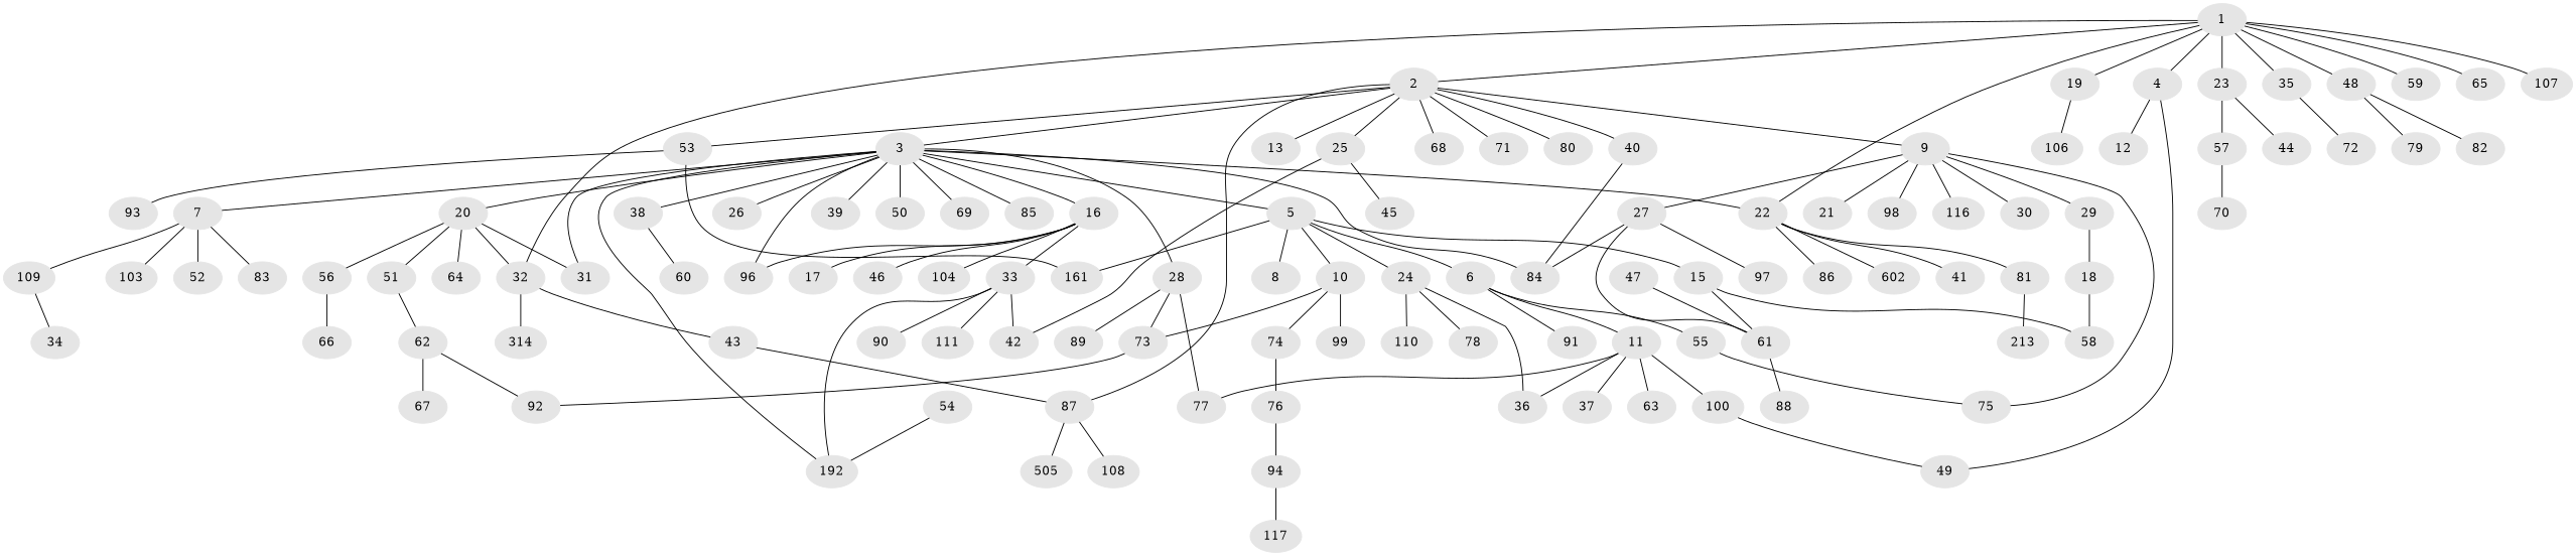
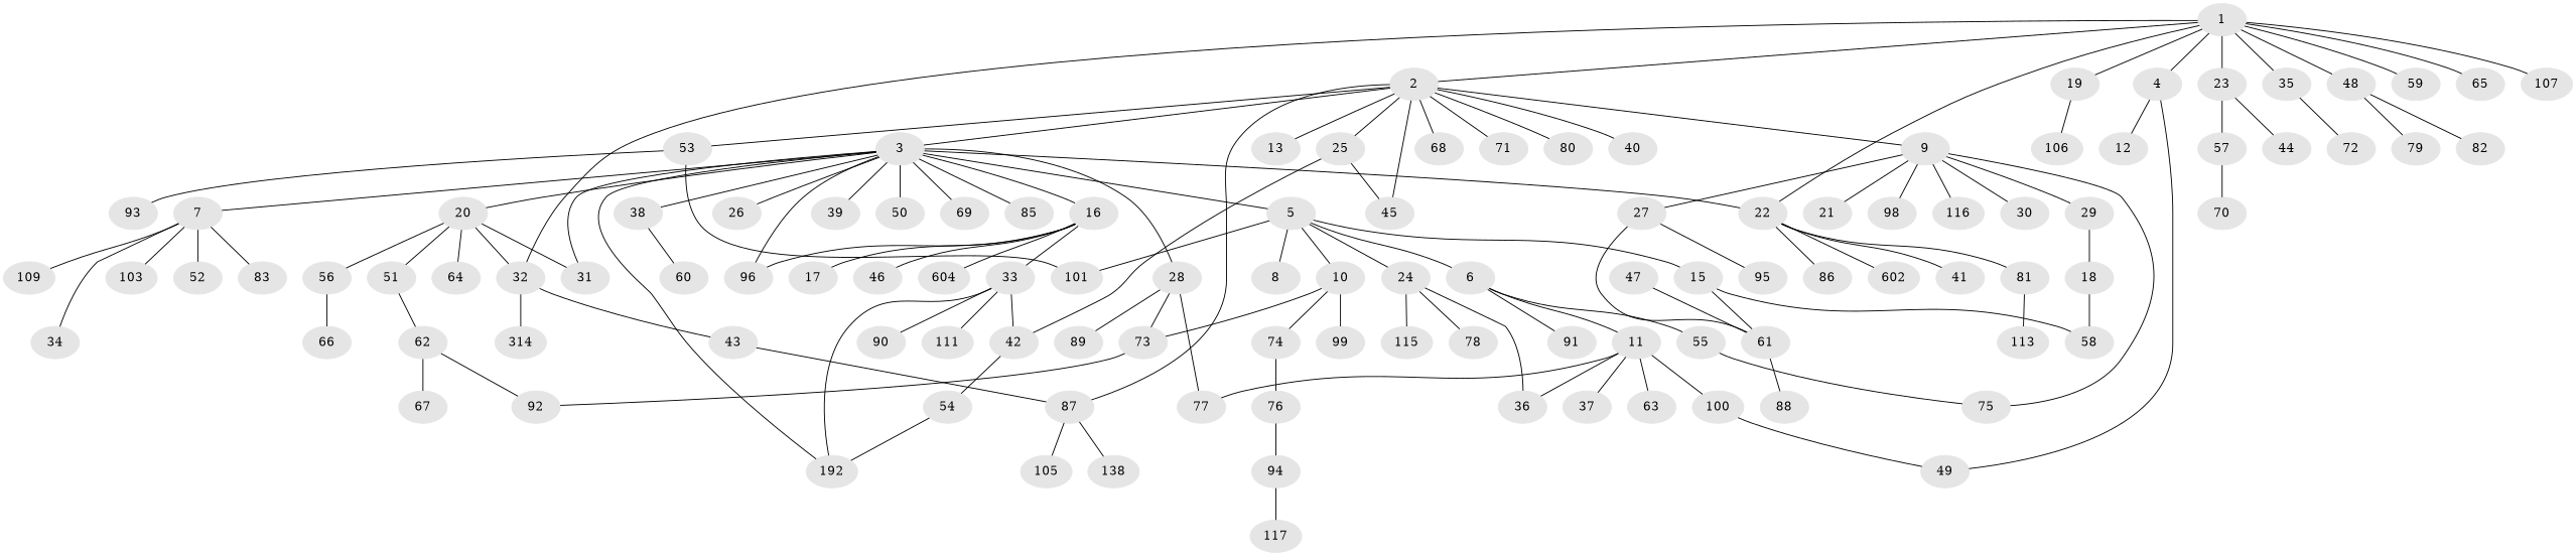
  graph {
    node [color=gray90 style=filled]
    1
    2
    4
    19
    22
    23
    32
    35
    48
    59
    65
    107
    3
    9
    13
    25
    40
    45
    53
    68
    71
    80
    87
    12
    49
    106
    41
    81
    86
    n30 [label=602]
    44
    57
    43
    n34 [label=314]
    72
    79
    82
    5
    7
    16
    20
    26
    28
    31
    38
    39
    50
    69
-   84
    85
    96
    n52 [label=192]
    21
    27
    29
    30
    75
    98
    116
    42
-   101 [label=161]
+   101
    93
-   105 [label=505]
-   108
+   105
+   108 [label=138]
    6
    8
    10
    15
    24
    34
    52
    83
    103
    109
    17
    33
    46
-   104
+   104 [label=604]
    51
    56
    64
    73
    77
    89
    60
    11
    55
    91
    74
    99
    58
    61
-   115 [label=110]
+   115
    36
    78
    37
    63
    100
    18
-   95 [label=97]
+   95
    92
    76
    88
    90
    111
    47
    62
    66
-   113 [label=213]
+   113
    70
    54
    67
    94
    117
    1 -- 2
    1 -- 4
    1 -- 19
    1 -- 22
    1 -- 23
    1 -- 32
    1 -- 35
    1 -- 48
    1 -- 59
    1 -- 65
    1 -- 107
    2 -- 3
    2 -- 9
    2 -- 13
    2 -- 25
    2 -- 40
+   2 -- 45
    2 -- 53
    2 -- 68
    2 -- 71
    2 -- 80
    2 -- 87
    4 -- 12
    4 -- 49
    19 -- 106
    22 -- 41
    22 -- 81
    22 -- 86
    22 -- n30
    23 -- 44
    23 -- 57
    32 -- 43
    32 -- n34
    35 -- 72
    48 -- 79
    48 -- 82
    3 -- 22
    3 -- 5
    3 -- 7
    3 -- 16
    3 -- 20
    3 -- 26
    3 -- 28
    3 -- 31
    3 -- 38
    3 -- 39
    3 -- 50
    3 -- 69
-   3 -- 84
    3 -- 85
    3 -- 96
    3 -- n52
    9 -- 21
    9 -- 27
    9 -- 29
    9 -- 30
    9 -- 75
    9 -- 98
    9 -- 116
    25 -- 45
    25 -- 42
-   40 -- 84
    53 -- 101
    53 -- 93
    87 -- 105
    87 -- 108
    81 -- 113
    57 -- 70
    43 -- 87
    5 -- 101
    5 -- 6
    5 -- 8
    5 -- 10
    5 -- 15
    5 -- 24
-   109 -- 34
+   7 -- 34
    7 -- 52
    7 -- 83
    7 -- 103
    7 -- 109
    16 -- 96
    16 -- 17
    16 -- 33
    16 -- 46
    16 -- 104
    20 -- 32
    20 -- 31
    20 -- 51
    20 -- 56
    20 -- 64
    28 -- 73
    28 -- 77
    28 -- 89
    38 -- 60
-   27 -- 84
    27 -- 61
    27 -- 95
    29 -- 18
+   42 -- 54
    6 -- 11
    6 -- 55
    6 -- 91
    10 -- 73
    10 -- 74
    10 -- 99
    15 -- 58
    15 -- 61
    24 -- 115
    24 -- 36
    24 -- 78
    33 -- n52
    33 -- 42
    33 -- 90
    33 -- 111
    51 -- 62
    56 -- 66
    73 -- 92
    11 -- 77
    11 -- 36
    11 -- 37
    11 -- 63
    11 -- 100
    55 -- 75
    74 -- 76
    61 -- 88
    100 -- 49
    18 -- 58
    76 -- 94
    47 -- 61
    62 -- 92
    62 -- 67
    54 -- n52
    94 -- 117
  }
